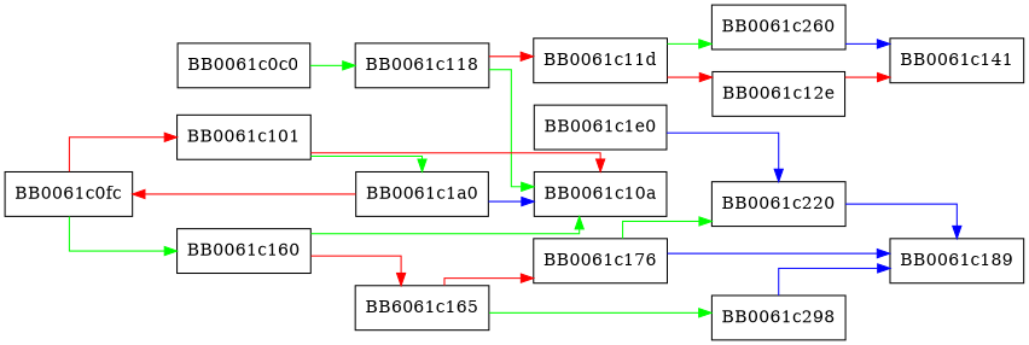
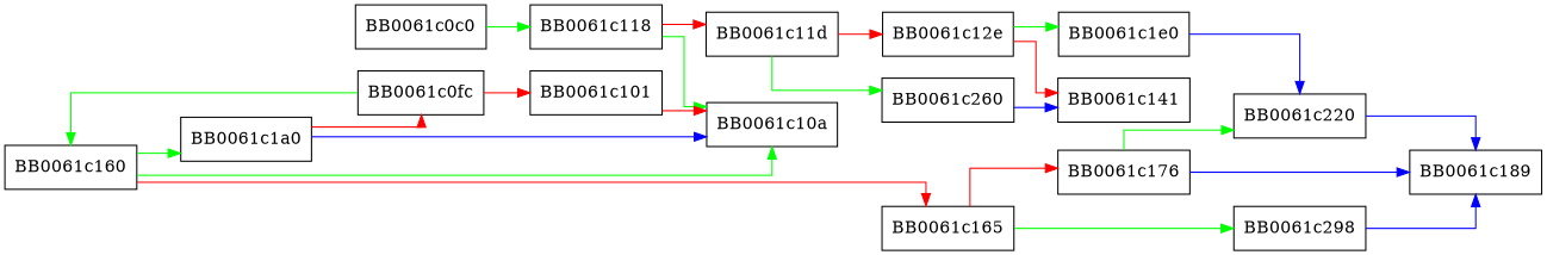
  digraph {
    rankdir=LR
    splines=ortho
    node [shape=box]
    edge [color=green]
    BB0061c0c0
    BB0061c118
    BB0061c10a
    BB0061c11d
    BB0061c0fc
    BB0061c160
    BB0061c101
    BB0061c260
    BB0061c12e
-   BB0061c165 [label=BB6061c165]
+   BB0061c165
    BB0061c1a0
    BB0061c298
    BB0061c176
    BB0061c141
    BB0061c1e0
    BB0061c220
    BB0061c189
    BB0061c0c0 -> BB0061c118
    BB0061c118 -> BB0061c10a
    BB0061c118 -> BB0061c11d [color=red]
    BB0061c11d -> BB0061c260
    BB0061c11d -> BB0061c12e [color=red]
    BB0061c0fc -> BB0061c160
    BB0061c0fc -> BB0061c101 [color=red]
    BB0061c160 -> BB0061c10a
    BB0061c160 -> BB0061c165 [color=red]
    BB0061c101 -> BB0061c10a [color=red]
-   BB0061c101 -> BB0061c1a0
+   BB0061c160 -> BB0061c1a0
    BB0061c260 -> BB0061c141 [color=blue]
    BB0061c12e -> BB0061c141 [color=red]
+   BB0061c12e -> BB0061c1e0
    BB0061c165 -> BB0061c298
    BB0061c165 -> BB0061c176 [color=red]
    BB0061c1a0 -> BB0061c10a [color=blue]
    BB0061c1a0 -> BB0061c0fc [color=red]
    BB0061c298 -> BB0061c189 [color=blue]
    BB0061c176 -> BB0061c220
    BB0061c176 -> BB0061c189 [color=blue]
    BB0061c1e0 -> BB0061c220 [color=blue]
    BB0061c220 -> BB0061c189 [color=blue]
  }
